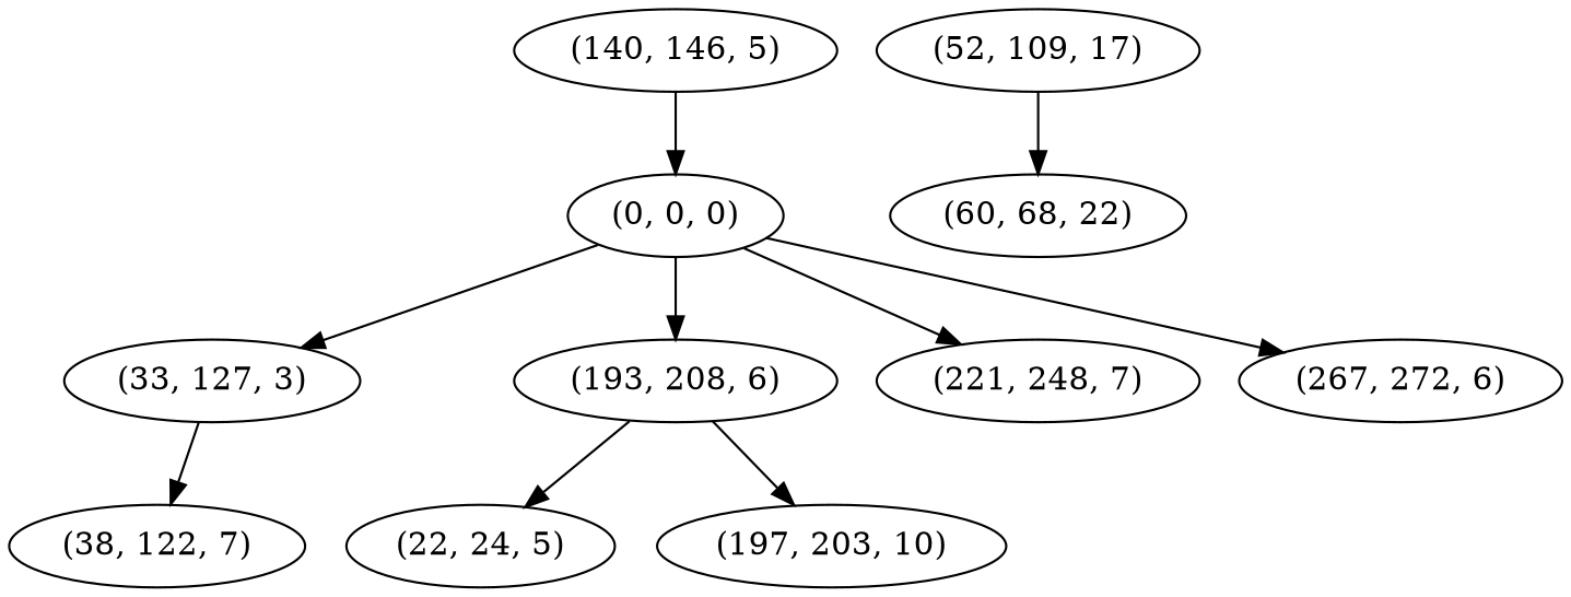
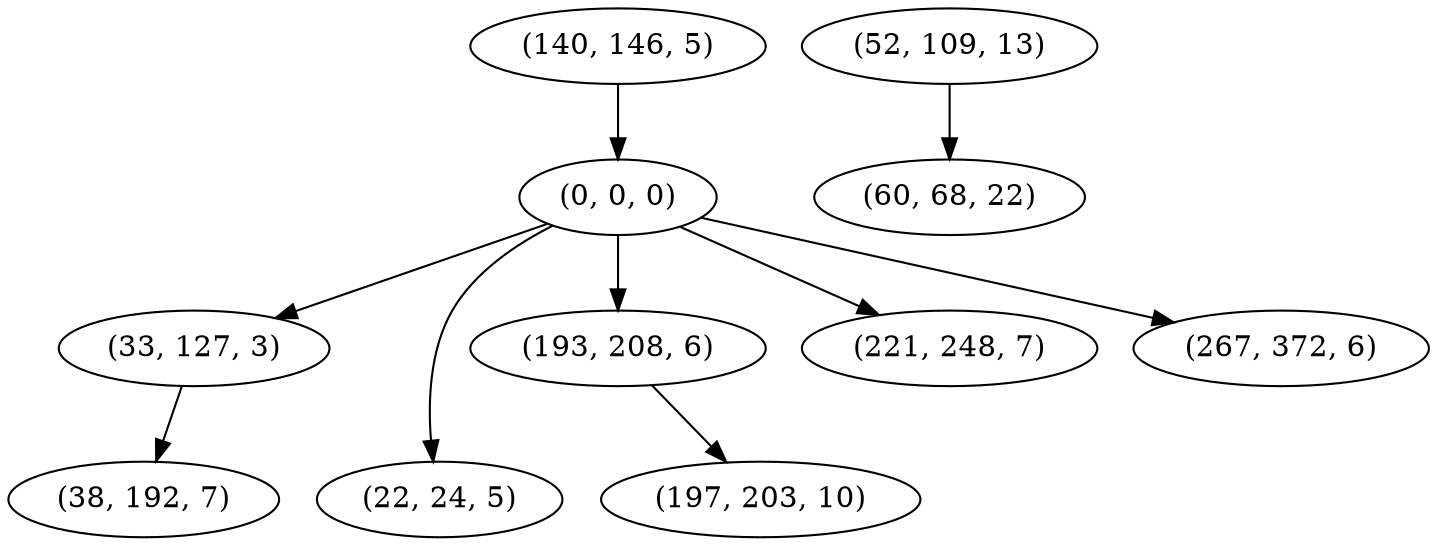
  digraph {
    "(0, 0, 0)"
    "(22, 24, 5)"
    "(33, 127, 3)"
    "(193, 208, 6)"
    n5 [label="(221, 248, 7)"]
-   "(267, 272, 6)"
-   "(38, 122, 7)"
+   "(267, 272, 6)" [label="(267, 372, 6)"]
+   "(38, 122, 7)" [label="(38, 192, 7)"]
    "(140, 146, 5)"
    "(197, 203, 10)"
-   "(52, 109, 17)"
+   "(52, 109, 17)" [label="(52, 109, 13)"]
    "(60, 68, 22)"
-   "(193, 208, 6)" -> "(22, 24, 5)"
+   "(0, 0, 0)" -> "(22, 24, 5)"
    "(0, 0, 0)" -> "(33, 127, 3)"
    "(0, 0, 0)" -> "(193, 208, 6)"
    "(0, 0, 0)" -> n5
    "(0, 0, 0)" -> "(267, 272, 6)"
    "(33, 127, 3)" -> "(38, 122, 7)"
    "(193, 208, 6)" -> "(197, 203, 10)"
    "(140, 146, 5)" -> "(0, 0, 0)"
    "(52, 109, 17)" -> "(60, 68, 22)"
  }
